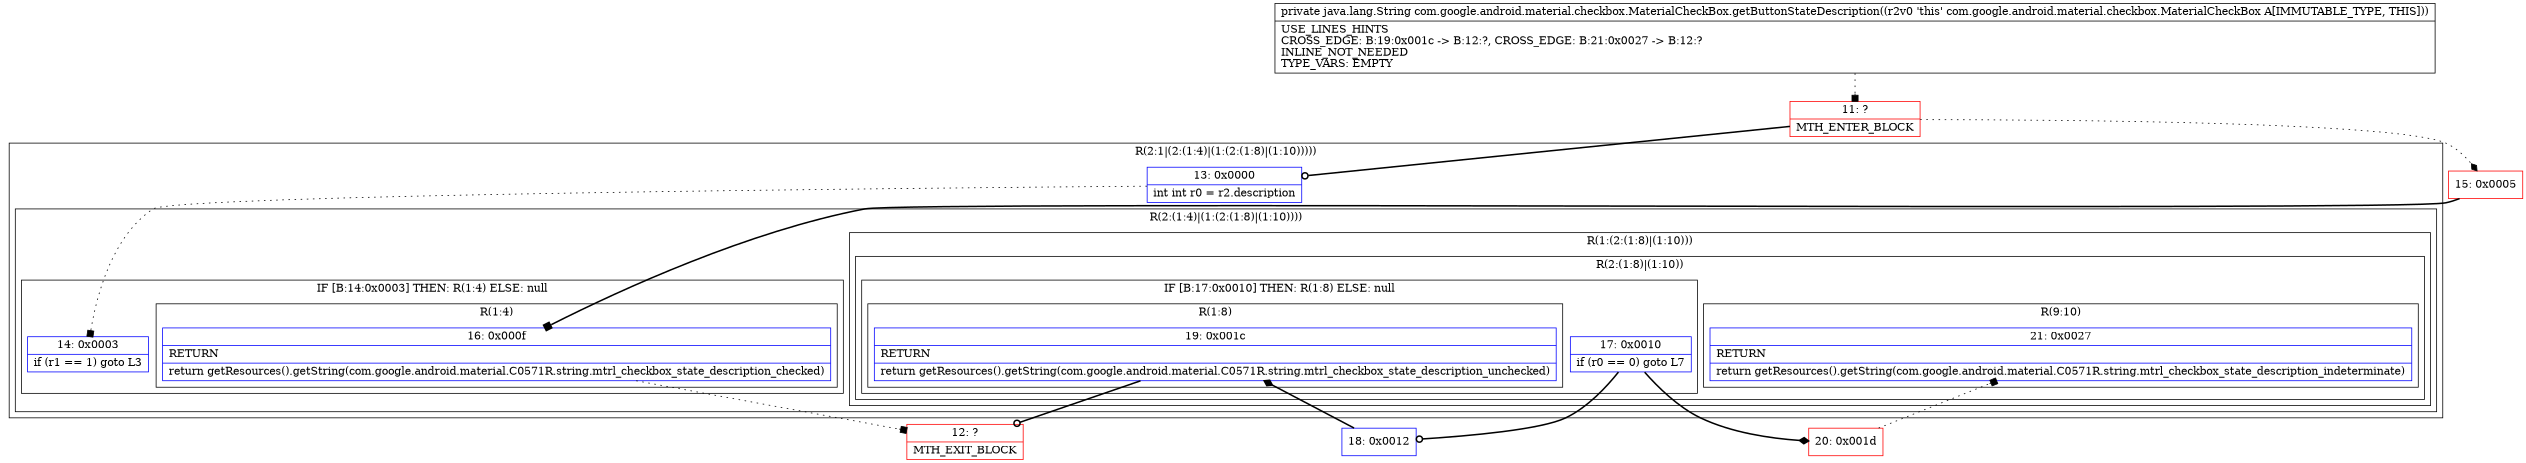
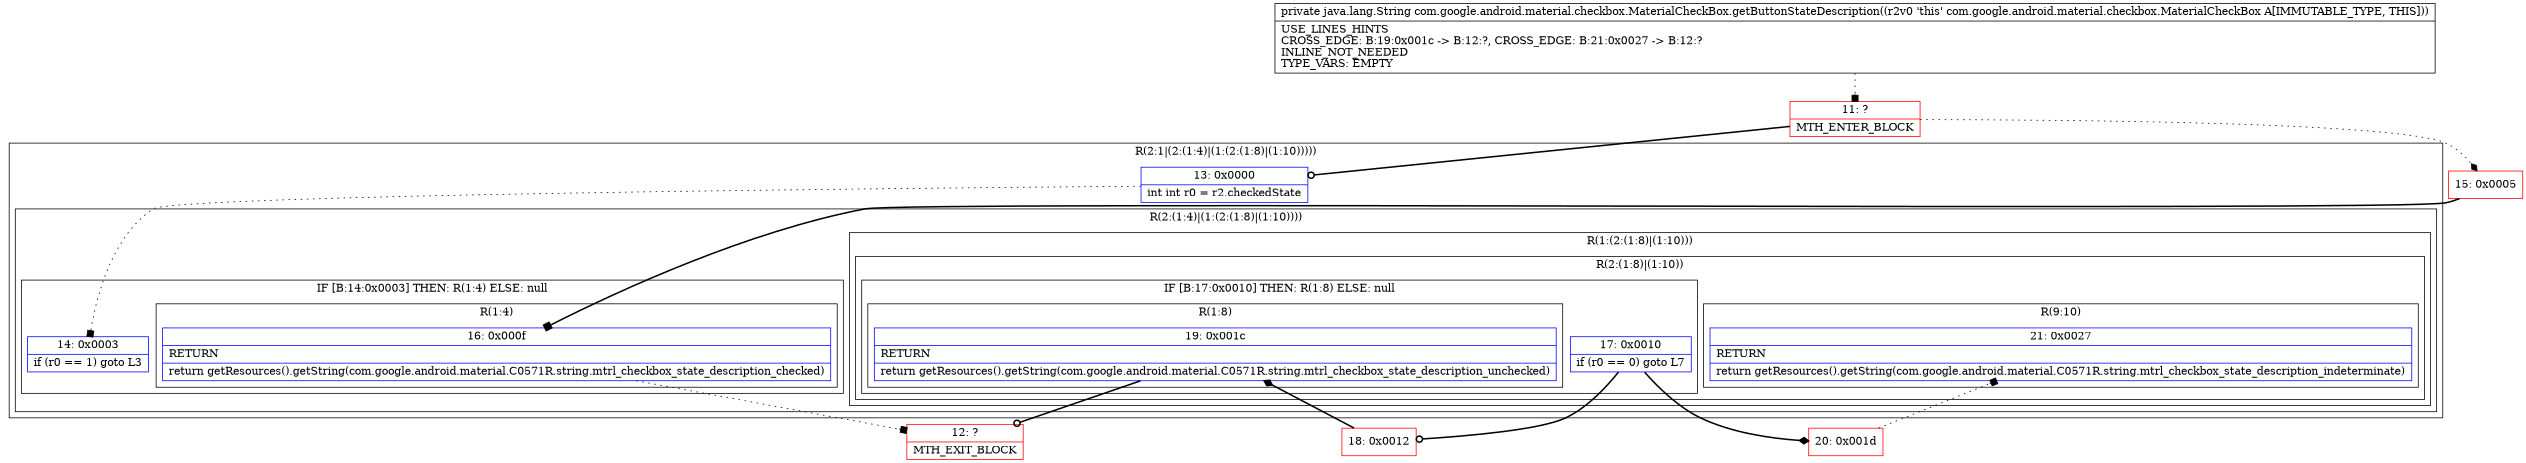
  digraph {
    node [color=blue shape=record]
    edge [arrowhead=box style=bold]
    n1 [label="{16\:\ 0x000f|RETURN\l|return getResources().getString(com.google.android.material.C0571R.string.mtrl_checkbox_state_description_checked)\l}"]
-   n2 [label="{14\:\ 0x0003|if (r1 == 1) goto L3\l}"]
+   n2 [label="{14\:\ 0x0003|if (r0 == 1) goto L3\l}"]
    n3 [label="{19\:\ 0x001c|RETURN\l|return getResources().getString(com.google.android.material.C0571R.string.mtrl_checkbox_state_description_unchecked)\l}"]
    n4 [label="{17\:\ 0x0010|if (r0 == 0) goto L7\l}"]
    n5 [label="{21\:\ 0x0027|RETURN\l|return getResources().getString(com.google.android.material.C0571R.string.mtrl_checkbox_state_description_indeterminate)\l}"]
-   n6 [label="{13\:\ 0x0000|int int r0 = r2.description\l}"]
+   n6 [label="{13\:\ 0x0000|int int r0 = r2.checkedState\l}"]
    n7 [color=red label="{12\:\ ?|MTH_EXIT_BLOCK\l}"]
-   n8 [label="{18\:\ 0x0012}"]
+   n8 [color=red label="{18\:\ 0x0012}"]
    n9 [color=red label="{20\:\ 0x001d}"]
    n10 [color=red label="{15\:\ 0x0005}"]
    n11 [color=red label="{11\:\ ?|MTH_ENTER_BLOCK\l}"]
    n12 [label="{private java.lang.String com.google.android.material.checkbox.MaterialCheckBox.getButtonStateDescription((r2v0 'this' com.google.android.material.checkbox.MaterialCheckBox A[IMMUTABLE_TYPE, THIS]))  | USE_LINES_HINTS\lCROSS_EDGE: B:19:0x001c \-\> B:12:?, CROSS_EDGE: B:21:0x0027 \-\> B:12:?\lINLINE_NOT_NEEDED\lTYPE_VARS: EMPTY\l}" color=""]
    subgraph cluster_1 {
      label="R(2:1|(2:(1:4)|(1:(2:(1:8)|(1:10)))))"
      n6
      subgraph cluster_2 {
        label="R(2:(1:4)|(1:(2:(1:8)|(1:10))))"
        subgraph cluster_3 {
          label="IF [B:14:0x0003] THEN: R(1:4) ELSE: null"
          n2
          subgraph cluster_4 {
            label="R(1:4)"
            n1
          }
        }
        subgraph cluster_5 {
          label="R(1:(2:(1:8)|(1:10)))"
          subgraph cluster_6 {
            label="R(2:(1:8)|(1:10))"
            subgraph cluster_7 {
              label="IF [B:17:0x0010] THEN: R(1:8) ELSE: null"
              n4
              subgraph cluster_8 {
                label="R(1:8)"
                n3
              }
            }
            subgraph cluster_9 {
              label="R(9:10)"
              n5
            }
          }
        }
      }
    }
    n1 -> n7 [style=dotted]
    n3 -> n7 [arrowhead=odot]
    n4 -> n8 [arrowhead=odot]
    n4 -> n9 [arrowhead=diamond]
    n6 -> n2 [style=dotted]
    n8 -> n3 [arrowhead=diamond]
    n9 -> n5 [style=dotted]
    n10 -> n1
    n11 -> n6 [arrowhead=odot]
    n11 -> n10 [arrowhead=diamond style=dotted]
    n12 -> n11 [style=dotted]
  }
